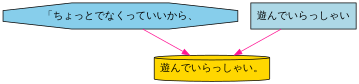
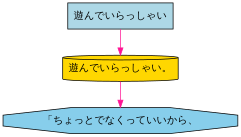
  digraph {
    fontname="Open Sans"
    node [fontname="Open Sans" style=filled]
    edge [color=deeppink fontname="Open Sans"]
    n1 [fillcolor=skyblue label="「ちょっとでなくっていいから、" shape=octagon]
    n2 [fillcolor=gold label="遊んでいらっしゃい。" shape=cylinder]
    n3 [fillcolor=lightblue label="遊んでいらっしゃい" shape=box]
-   n1 -> n2
+   n2 -> n1
    n3 -> n2
  }
